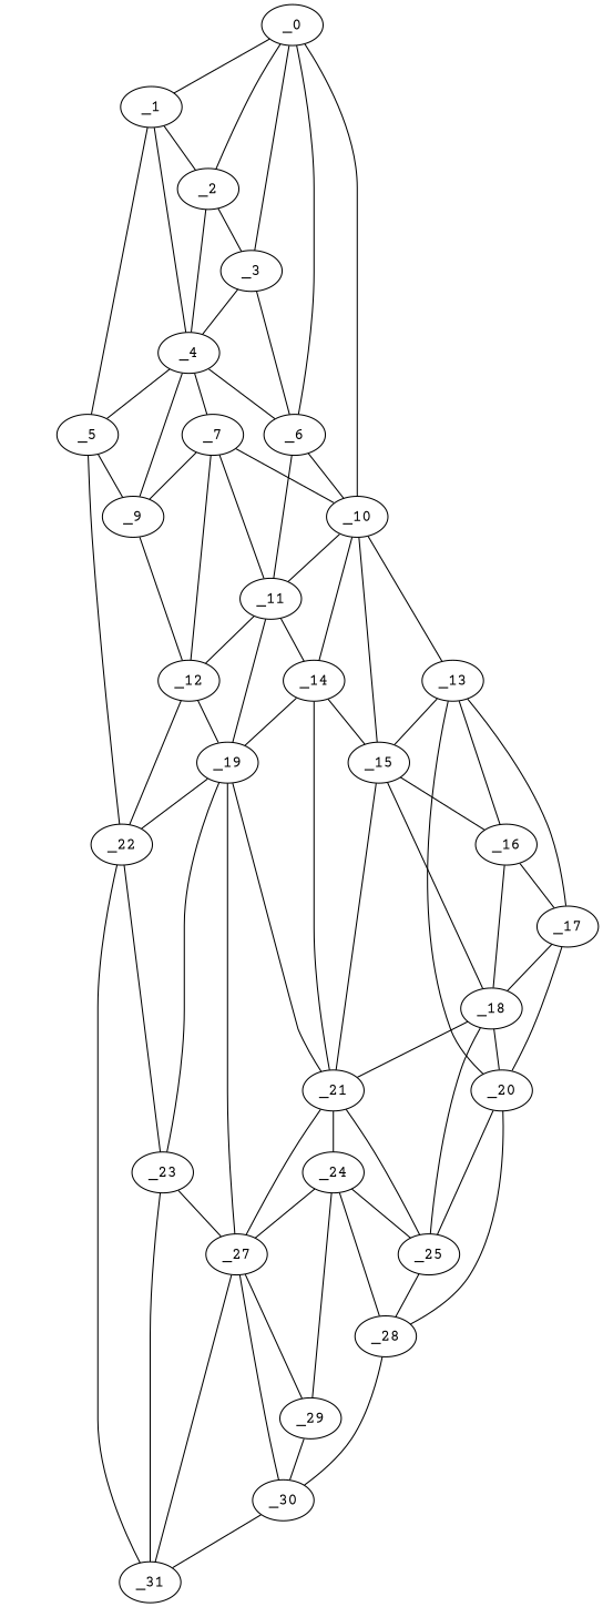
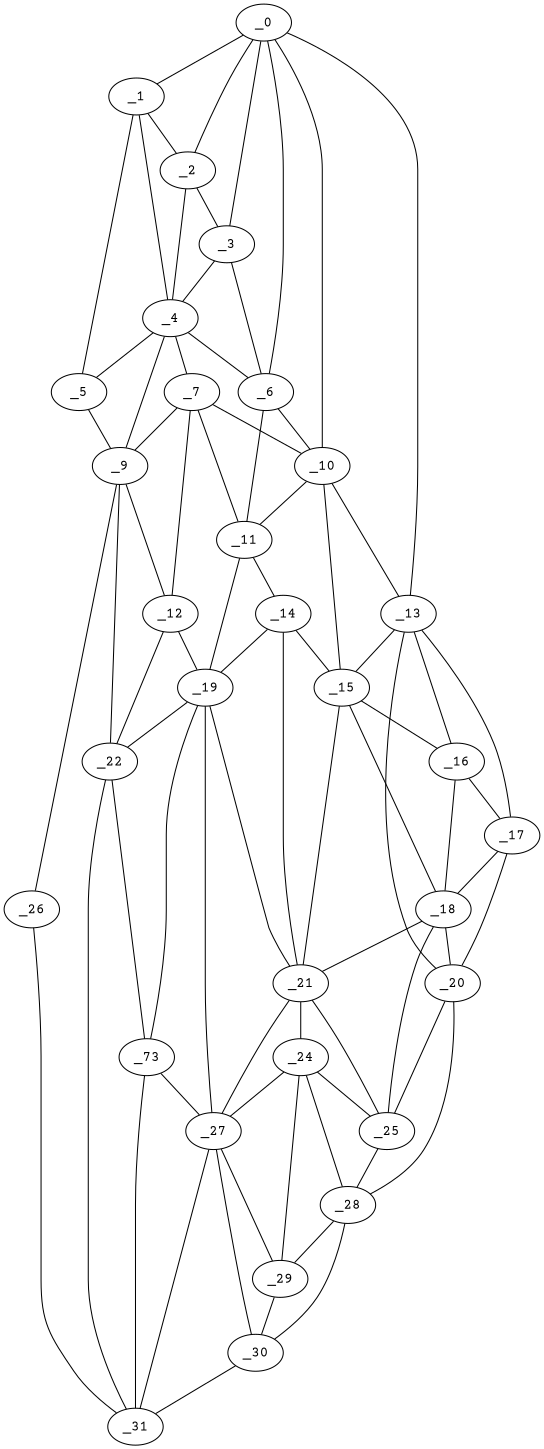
  graph {
    fontname="Courier Prime"
    node [fontname="Courier Prime" x=74 y=16]
    edge [fontname="Courier Prime" valence=2]
    _0 [x=20 y=62]
    _1 [x=30]
    _2 [x=31 y=43]
    _3 [x=38 y=47]
    _6 [x=51 y=52]
    _10 [x=68 y=73]
    _13 [y=98]
    _4 [x=39 y=30]
    _5 [x=50 y=6]
    _11 [x=73 y=51]
    _14 [x=77 y=67]
    _15 [x=82 y=87]
    _16 [x=85 y=95]
    _17 [x=87 y=101]
    _20 [x=93 y=104]
    _7 [x=55 y=51]
    _9 [x=62]
    _12 [y=41]
    _19 [x=91 y=49]
    _21 [x=97 y=76]
    _18 [x=90 y=93]
    _25 [x=103 y=86]
    _28 [x=111 y=82]
+   _26 [x=105 y=18]
    _22 [x=98 y=30]
    _31 [x=117 y=53]
-   _23 [x=100 y=43]
+   _23 [x=100 y=43 label=_73]
    _27 [x=107 y=67]
    _24 [x=101 y=77]
    _29 [x=112 y=69]
    _30 [x=116 y=64]
    _0 -- _1 [valence=1]
    _0 -- _2 [valence=1]
    _0 -- _3
    _0 -- _6
    _0 -- _10
+   _0 -- _13 [valence=1]
    _1 -- _2 [valence=1]
    _1 -- _4
    _1 -- _5 [valence=1]
    _2 -- _3
    _2 -- _4
    _3 -- _6
    _3 -- _4
    _6 -- _10
    _6 -- _11 [valence=1]
    _10 -- _13
    _10 -- _11
-   _10 -- _14
    _10 -- _15 [valence=1]
    _13 -- _15
    _13 -- _16 [valence=1]
    _13 -- _17
    _13 -- _20 [valence=1]
    _4 -- _6
    _4 -- _5 [valence=1]
    _4 -- _7
    _4 -- _9
    _5 -- _9 [valence=1]
    _11 -- _14
-   _11 -- _12 [valence=1]
    _11 -- _19
    _14 -- _15
    _14 -- _19
    _14 -- _21 [valence=1]
    _15 -- _16
    _15 -- _21
    _15 -- _18 [valence=1]
    _16 -- _17
    _16 -- _18 [valence=1]
    _17 -- _20
    _17 -- _18
    _20 -- _25
    _20 -- _28 [valence=1]
    _7 -- _10
    _7 -- _11
    _7 -- _9 [valence=1]
    _7 -- _12
    _9 -- _12 [valence=1]
-   _5 -- _22
+   _9 -- _26
+   _9 -- _22
    _12 -- _19 [valence=1]
    _12 -- _22
    _19 -- _21 [valence=1]
    _19 -- _22
    _19 -- _23 [valence=1]
    _19 -- _27
    _21 -- _25 [valence=1]
    _21 -- _27
    _21 -- _24
    _18 -- _20
    _18 -- _21
    _18 -- _25
    _25 -- _28
+   _28 -- _29
    _28 -- _30 [valence=1]
+   _26 -- _31 [valence=1]
    _22 -- _31
    _22 -- _23 [valence=1]
    _23 -- _31
    _23 -- _27
    _27 -- _31 [valence=1]
    _27 -- _29
    _27 -- _30
    _24 -- _25
    _24 -- _28 [valence=1]
    _24 -- _27
    _24 -- _29
    _29 -- _30
    _30 -- _31 [valence=1]
  }
